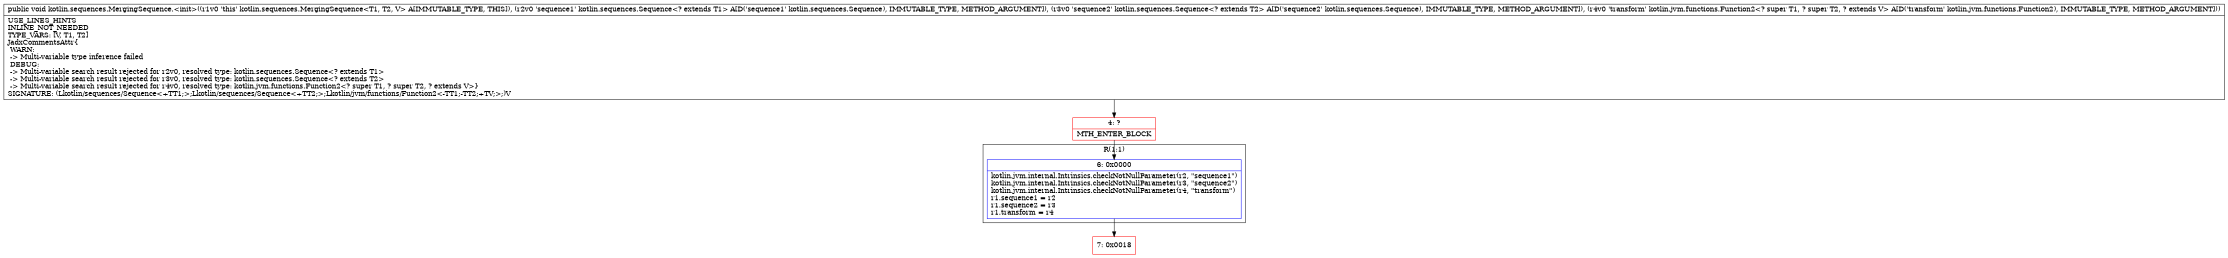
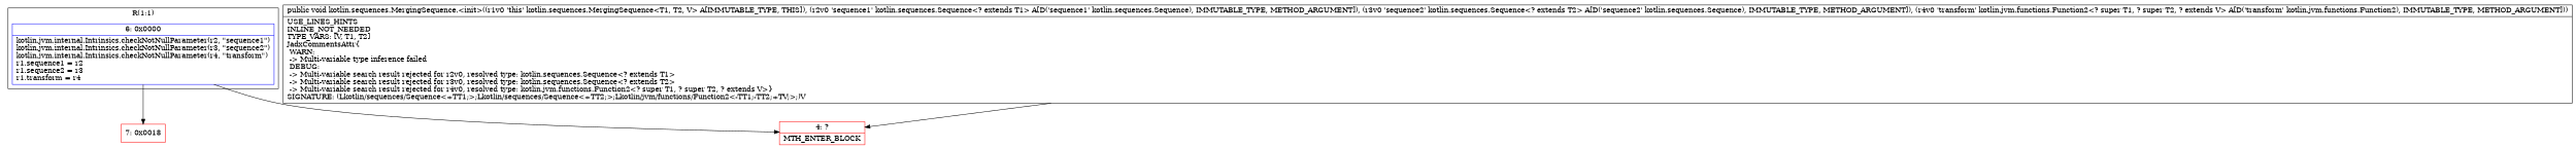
  digraph {
    node [color=red shape=record]
    n1 [color=blue label="{6\:\ 0x0000|kotlin.jvm.internal.Intrinsics.checkNotNullParameter(r2, \"sequence1\")\lkotlin.jvm.internal.Intrinsics.checkNotNullParameter(r3, \"sequence2\")\lkotlin.jvm.internal.Intrinsics.checkNotNullParameter(r4, \"transform\")\lr1.sequence1 = r2\lr1.sequence2 = r3\lr1.transform = r4\l}"]
    n2 [label="{7\:\ 0x0018}"]
    n3 [label="{4\:\ ?|MTH_ENTER_BLOCK\l}"]
    n4 [label="{public void kotlin.sequences.MergingSequence.\<init\>((r1v0 'this' kotlin.sequences.MergingSequence\<T1, T2, V\> A[IMMUTABLE_TYPE, THIS]), (r2v0 'sequence1' kotlin.sequences.Sequence\<? extends T1\> A[D('sequence1' kotlin.sequences.Sequence), IMMUTABLE_TYPE, METHOD_ARGUMENT]), (r3v0 'sequence2' kotlin.sequences.Sequence\<? extends T2\> A[D('sequence2' kotlin.sequences.Sequence), IMMUTABLE_TYPE, METHOD_ARGUMENT]), (r4v0 'transform' kotlin.jvm.functions.Function2\<? super T1, ? super T2, ? extends V\> A[D('transform' kotlin.jvm.functions.Function2), IMMUTABLE_TYPE, METHOD_ARGUMENT]))  | USE_LINES_HINTS\lINLINE_NOT_NEEDED\lTYPE_VARS: [V, T1, T2]\lJadxCommentsAttr\{\l WARN: \l \-\> Multi\-variable type inference failed\l DEBUG: \l \-\> Multi\-variable search result rejected for r2v0, resolved type: kotlin.sequences.Sequence\<? extends T1\>\l \-\> Multi\-variable search result rejected for r3v0, resolved type: kotlin.sequences.Sequence\<? extends T2\>\l \-\> Multi\-variable search result rejected for r4v0, resolved type: kotlin.jvm.functions.Function2\<? super T1, ? super T2, ? extends V\>\}\lSIGNATURE: (Lkotlin\/sequences\/Sequence\<+TT1;\>;Lkotlin\/sequences\/Sequence\<+TT2;\>;Lkotlin\/jvm\/functions\/Function2\<\-TT1;\-TT2;+TV;\>;)V\l}" color=""]
    subgraph cluster_1 {
      label="R(1:1)"
      n1
    }
    n1 -> n2
-   n3 -> n1
+   n1 -> n3
    n4 -> n3
  }
